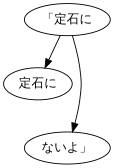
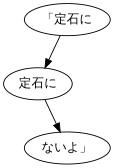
  digraph {
    fontname="Roboto Mono"
    node [fontname="Roboto Mono"]
    edge [fontname="Roboto Mono"]
    n1 [label="「定石に"]
    n2 [label="定石に"]
    n3 [label="ないよ」"]
    n1 -> n2
-   n1 -> n3
+   n2 -> n3
  }
